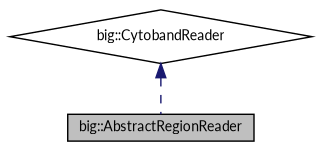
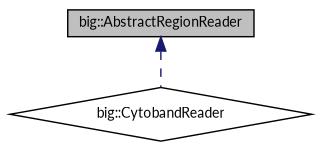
  digraph {
    fontname=Lato
    node [color=black fontname=Lato fontsize=10 style=filled]
    n1 [fillcolor=grey75 fontcolor=black height=0.2 label="big::AbstractRegionReader" shape=box width=0.4]
    n2 [fillcolor=white height=0.2 label="big::CytobandReader" shape=diamond width=0.4]
-   n2 -> n1 [color=midnightblue dir=back fontname=Lato fontsize=10 labelfontname=Helvetica labelfontsize=10 style=dashed]
+   n1 -> n2 [color=midnightblue dir=back fontname=Lato fontsize=10 labelfontname=Helvetica labelfontsize=10 style=dashed]
  }
